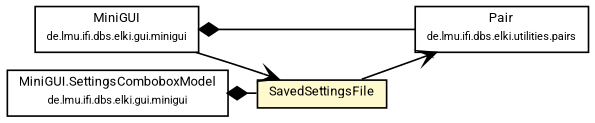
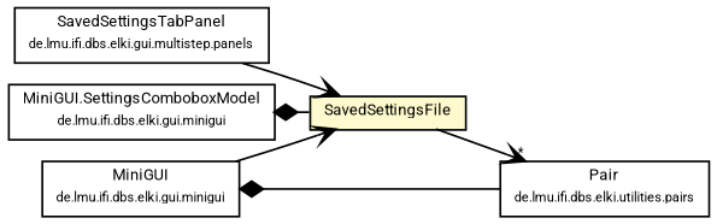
  digraph {
    nodesep=0.15
    rankdir=LR
    ranksep=0.25
    node [fontcolor=black fontname=Roboto fontsize=8 margin=0 shape=plaintext]
    edge [arrowhead=open color=black fontname=Roboto fontsize=7 labelfontname=Roboto labelfontsize=7 weight=1]
    n1 [height=0 label=<<table title="de.lmu.ifi.dbs.elki.utilities.pairs.Pair" border="0" cellborder="1" cellspacing="0" cellpadding="2" href="../../utilities/pairs/Pair.html" target="_parent"> 		<tr><td><table border="0" cellspacing="0" cellpadding="1"> 		<tr><td align="center" balign="center"> <font face="Roboto">Pair</font> </td></tr> 		<tr><td align="center" balign="center"> <font face="Roboto" point-size="7.0">de.lmu.ifi.dbs.elki.utilities.pairs</font> </td></tr> 		</table></td></tr> 		</table>> width=0]
+   n2 [height=0 label=<<table title="de.lmu.ifi.dbs.elki.gui.multistep.panels.SavedSettingsTabPanel" border="0" cellborder="1" cellspacing="0" cellpadding="2" href="../multistep/panels/SavedSettingsTabPanel.html" target="_parent"> 		<tr><td><table border="0" cellspacing="0" cellpadding="1"> 		<tr><td align="center" balign="center"> <font face="Roboto">SavedSettingsTabPanel</font> </td></tr> 		<tr><td align="center" balign="center"> <font face="Roboto" point-size="7.0">de.lmu.ifi.dbs.elki.gui.multistep.panels</font> </td></tr> 		</table></td></tr> 		</table>> width=0]
    n3 [height=0 label=<<table title="de.lmu.ifi.dbs.elki.gui.util.SavedSettingsFile" border="0" cellborder="1" cellspacing="0" cellpadding="2" bgcolor="lemonChiffon" href="SavedSettingsFile.html" target="_parent"> 		<tr><td><table border="0" cellspacing="0" cellpadding="1"> 		<tr><td align="center" balign="center"> <font face="Roboto">SavedSettingsFile</font> </td></tr> 		</table></td></tr> 		</table>> width=0]
    n4 [height=0 label=<<table title="de.lmu.ifi.dbs.elki.gui.minigui.MiniGUI" border="0" cellborder="1" cellspacing="0" cellpadding="2" href="../minigui/MiniGUI.html" target="_parent"> 		<tr><td><table border="0" cellspacing="0" cellpadding="1"> 		<tr><td align="center" balign="center"> <font face="Roboto">MiniGUI</font> </td></tr> 		<tr><td align="center" balign="center"> <font face="Roboto" point-size="7.0">de.lmu.ifi.dbs.elki.gui.minigui</font> </td></tr> 		</table></td></tr> 		</table>> width=0]
    n5 [height=0 label=<<table title="de.lmu.ifi.dbs.elki.gui.minigui.MiniGUI.SettingsComboboxModel" border="0" cellborder="1" cellspacing="0" cellpadding="2" href="../minigui/MiniGUI.SettingsComboboxModel.html" target="_parent"> 		<tr><td><table border="0" cellspacing="0" cellpadding="1"> 		<tr><td align="center" balign="center"> <font face="Roboto">MiniGUI.SettingsComboboxModel</font> </td></tr> 		<tr><td align="center" balign="center"> <font face="Roboto" point-size="7.0">de.lmu.ifi.dbs.elki.gui.minigui</font> </td></tr> 		</table></td></tr> 		</table>> width=0]
+   n2 -> n3
    n3 -> n1 [headlabel="*"]
    n4 -> n1 [arrowhead=none arrowtail=diamond dir=back weight=6]
    n4 -> n3
    n5 -> n3 [arrowhead=none arrowtail=diamond dir=back weight=6]
  }
